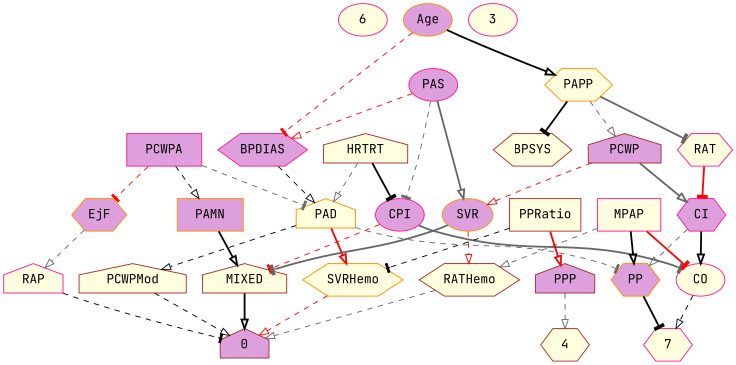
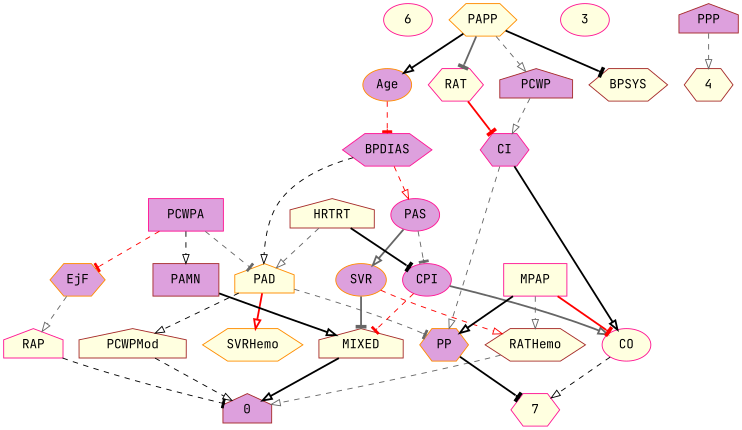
  strict digraph {
    fontname="JetBrains Mono"
    node [color=deeppink fillcolor=lightyellow fontname="JetBrains Mono" shape=hexagon style=filled]
    edge [arrowhead=onormal color=black fontname="JetBrains Mono" style=dashed]
    n1 [height=0.5 label=6 shape=ellipse width=0.75]
    n2 [color=brown fillcolor=plum height=0.5 label=0 shape=house width=0.75]
    3 [height=0.5 shape=ellipse width=0.75]
    4 [color=brown height=0.5 width=0.75]
    n5 [height=0.5 label=7 width=0.75]
    Age [color=darkorange fillcolor=plum height=0.5 shape=ellipse width=0.75]
    BPDIAS [fillcolor=plum height=0.5 width=1.1735]
    PAPP [color=darkorange height=0.5 width=0.88464]
    PAS [fillcolor=plum height=0.5 shape=ellipse width=0.75]
    PAD [color=darkorange height=0.5 shape=house width=0.79437]
    BPSYS [color=brown height=0.5 width=1.0471]
    RAT [height=0.5 width=0.75827]
    PCWP [color=brown fillcolor=plum height=0.5 shape=house width=0.97491]
    CPI [fillcolor=plum height=0.5 shape=ellipse width=0.75]
    SVR [color=darkorange fillcolor=plum height=0.5 shape=ellipse width=0.77632]
    HRTRT [color=brown height=0.5 shape=house width=1.1013]
    PCWPA [fillcolor=plum height=0.5 shape=box width=1.1555]
    EjF [color=darkorange fillcolor=plum height=0.5 width=0.75]
-   PAMN [color=darkorange fillcolor=plum height=0.5 shape=box width=1.011]
+   PAMN [color=brown fillcolor=plum height=0.5 shape=box width=1.011]
    CI [fillcolor=plum height=0.5 width=0.75]
    RAP [height=0.5 shape=house width=0.77632]
    MIXED [color=brown height=0.5 shape=house width=1.1193]
    MPAP [height=0.5 shape=box width=0.97491]
    CO [height=0.5 shape=ellipse width=0.75]
    RATHemo [color=brown height=0.5 width=1.3721]
    PP [color=darkorange fillcolor=plum height=0.5 width=0.75]
    PCWPMod [color=brown height=0.5 shape=house width=1.4443]
    SVRHemo [color=darkorange height=0.5 width=1.3902]
    PPP [color=brown fillcolor=plum height=0.5 shape=house width=0.75]
-   PPRatio [color=brown height=0.5 shape=box width=1.1013]
    Age -> BPDIAS [arrowhead=tee color=red]
-   Age -> PAPP [style=bold]
-   PAS -> BPDIAS [color=red]
+   PAPP -> Age [style=bold]
+   BPDIAS -> PAS [color=red]
    BPDIAS -> PAD
    PAPP -> BPSYS [arrowhead=tee style=bold]
    PAPP -> RAT [arrowhead=tee color=gray40 style=bold]
    PAPP -> PCWP [color=gray40]
    PAS -> CPI [arrowhead=tee color=gray40]
    PAS -> SVR [color=gray40 style=bold]
    PAD -> PP [arrowhead=tee color=gray40]
    PAD -> PCWPMod
    PAD -> SVRHemo [color=red style=bold]
    RAT -> CI [arrowhead=tee color=red style=bold]
-   PCWP -> SVR [color=red]
-   PCWP -> CI [color=gray40 style=bold]
+   PCWP -> CI [color=gray40]
    CPI -> MIXED [arrowhead=tee color=red]
-   CPI -> CO [arrowhead=tee color=gray40 style=bold]
+   CPI -> CO [color=gray40 style=bold]
    SVR -> MIXED [arrowhead=tee color=gray40 style=bold]
    SVR -> RATHemo [color=red]
    HRTRT -> PAD [color=gray40]
    HRTRT -> CPI [arrowhead=tee style=bold]
    PCWPA -> PAD [arrowhead=tee color=gray40]
    PCWPA -> EjF [arrowhead=tee color=red]
    PCWPA -> PAMN
    EjF -> RAP [color=gray40]
    PAMN -> MIXED [style=bold]
    CI -> CO [style=bold]
    CI -> PP [color=gray40]
    RAP -> n2 [arrowhead=tee]
    MIXED -> n2 [style=bold]
    MPAP -> CO [arrowhead=tee color=red style=bold]
    MPAP -> RATHemo [color=gray40]
    MPAP -> PP [style=bold]
    CO -> n5
    RATHemo -> n2 [color=gray40]
    PP -> n5 [arrowhead=tee style=bold]
    PCWPMod -> n2
-   SVRHemo -> n2 [color=red]
    PPP -> 4 [color=gray40]
-   PPRatio -> SVRHemo [arrowhead=tee]
-   PPRatio -> PPP [color=red style=bold]
  }
